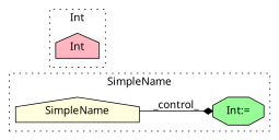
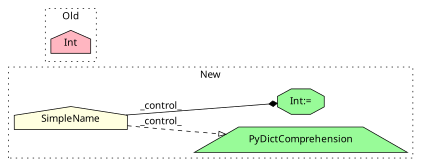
  digraph {
    fontname="Noto Sans"
    rankdir=LR
    node [fillcolor=palegreen fontname="Noto Sans" shape=house style=filled]
    edge [fontname="Noto Sans"]
+   n1 [a=110 l=144 label=PyDictComprehension s=10285 shape=trapezium]
    n2 [a=7 l=42 label="Int:=" s=10379 shape=octagon]
    n3 [a=42 fillcolor=lightyellow label=SimpleName]
    n4 [a=32 fillcolor=lightpink l="4,1" label=Int s="9974,9981"]
    subgraph cluster_1 {
-     label=SimpleName
+     label=New
      style=dotted
+     n1
      n2
      n3
    }
    subgraph cluster_2 {
-     label=Int
+     label=Old
      style=dotted
      n4
    }
+   n3 -> n1 [arrowhead=onormal label=_control_ style=dashed]
    n3 -> n2 [arrowhead=diamond label=_control_ style=solid]
  }
